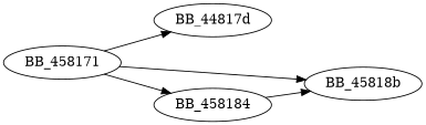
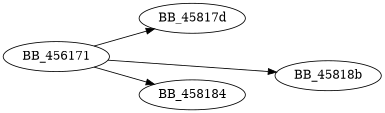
  digraph {
    rankdir=LR
-   BB_458171
-   BB_45817d [label=BB_44817d]
+   BB_458171 [label=BB_456171]
+   BB_45817d
    BB_45818b
    BB_458184
    BB_458171 -> BB_45817d
    BB_458171 -> BB_45818b
    BB_458171 -> BB_458184
-   BB_458184 -> BB_45818b
  }
